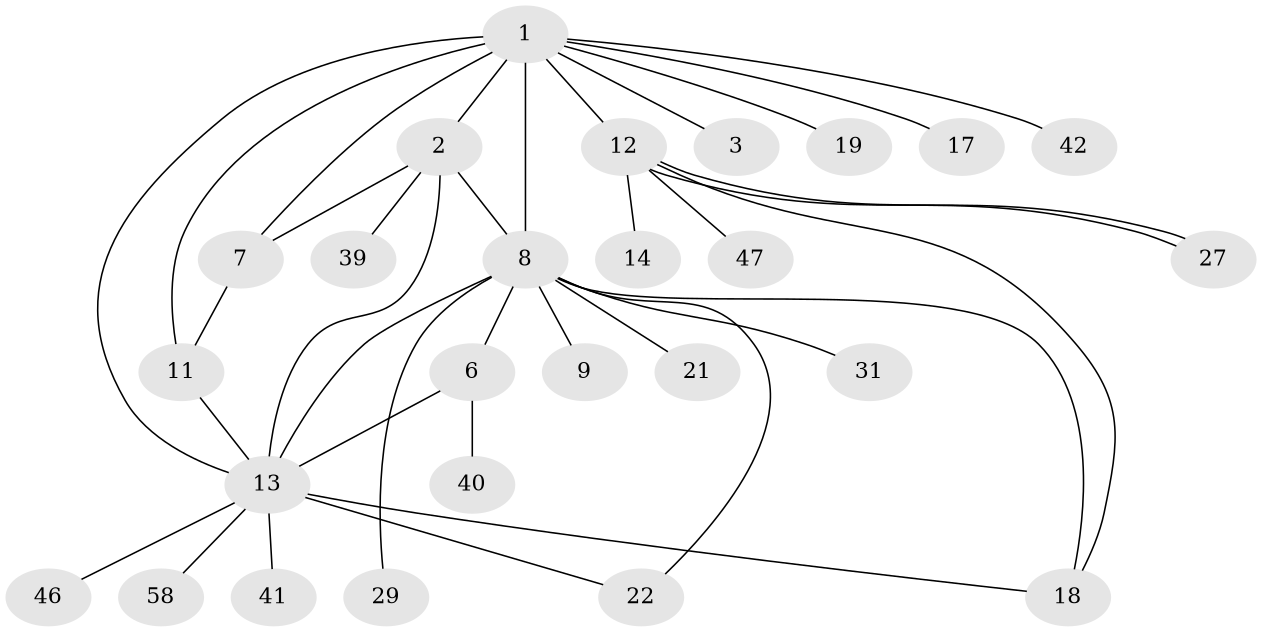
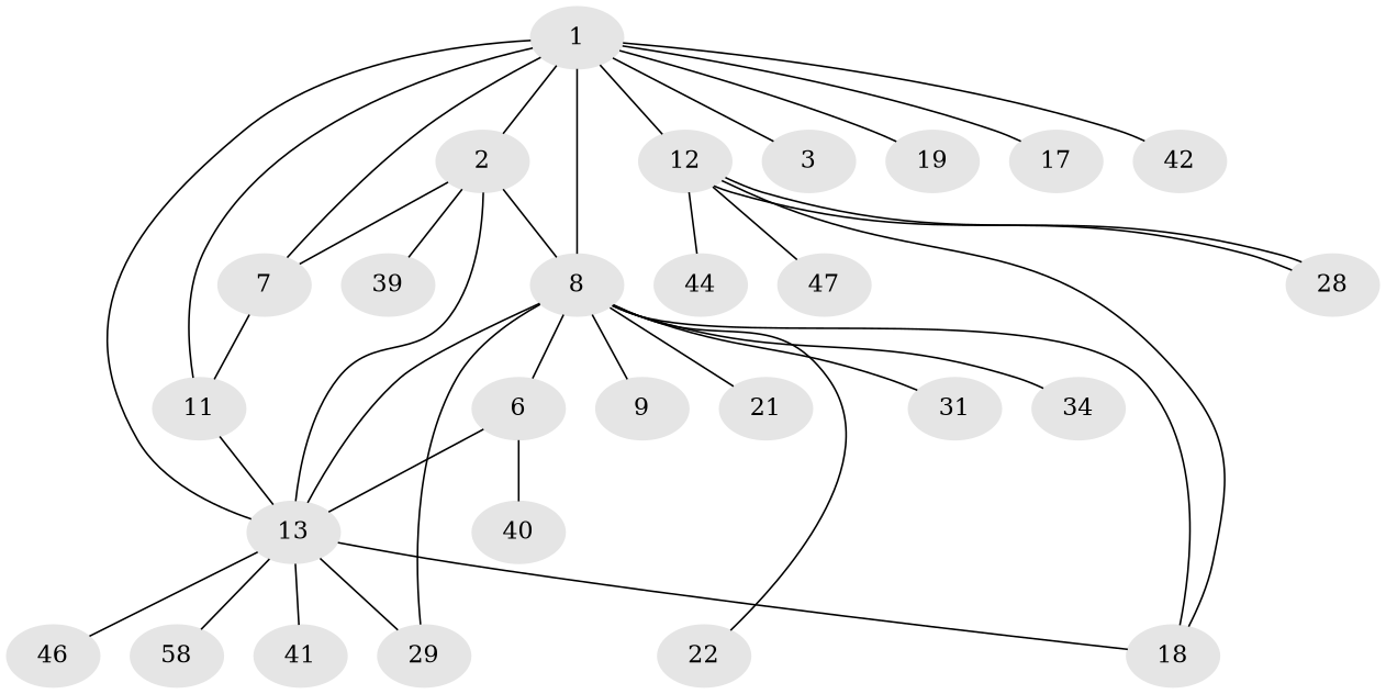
  graph {
    node [color=gray90 style=filled]
    1 [super="+23"]
    2
    3
    n4 [label=8 super="+5"]
    7 [super="+20+8"]
    11 [super="+32+35+24"]
    12
    13 [super="+19+14+49"]
    n9 [label=19]
    17
    42
    39
    6 [super="+33"]
    9
    18 [super="+25"]
    21
    22
    29
    31
-   27
-   44 [label=14]
+   34
+   27 [label=28]
+   44
    47
    n24 [label=58]
    41
    46
    n27 [label=40]
    1 -- 2
    1 -- 3
    1 -- n4
    1 -- 7
    1 -- 11
    1 -- 12
    1 -- 13 [weight=2]
    1 -- n9
    1 -- 17
    1 -- 42
    2 -- n4
    2 -- 7
    2 -- 13
    2 -- 39
    n4 -- 13
    n4 -- 6 [weight=2]
    n4 -- 9
    n4 -- 18
    n4 -- 21
    n4 -- 22
    n4 -- 29
    n4 -- 31
+   n4 -- 34
    7 -- 11
    11 -- 13 [weight=2]
    12 -- 18
    12 -- 27
    12 -- 27
    12 -- 44
    12 -- 47
    13 -- 18
-   13 -- 22
+   13 -- 29
    13 -- n24
    13 -- 41
    13 -- 46
    6 -- 13
    6 -- n27
  }
